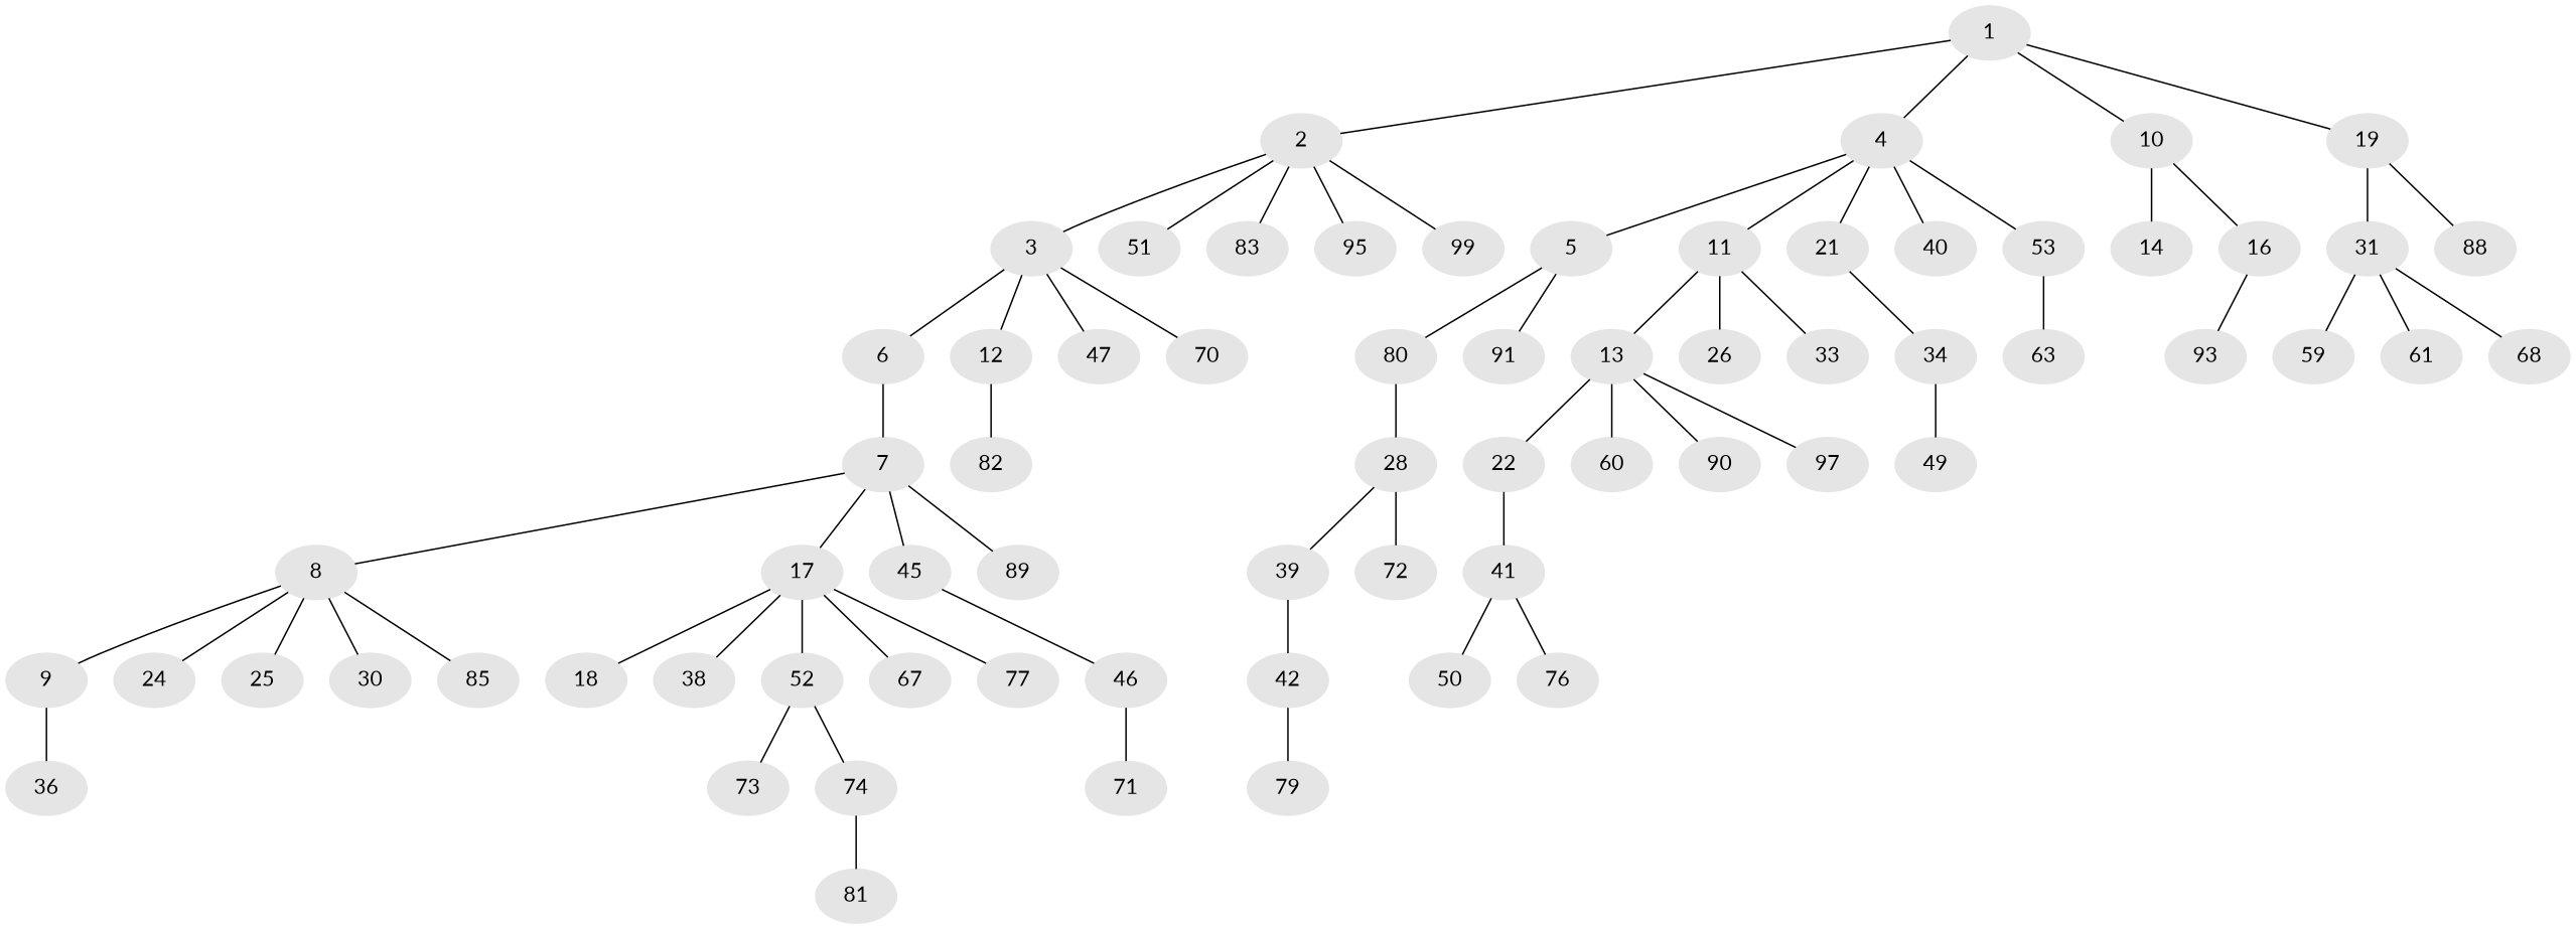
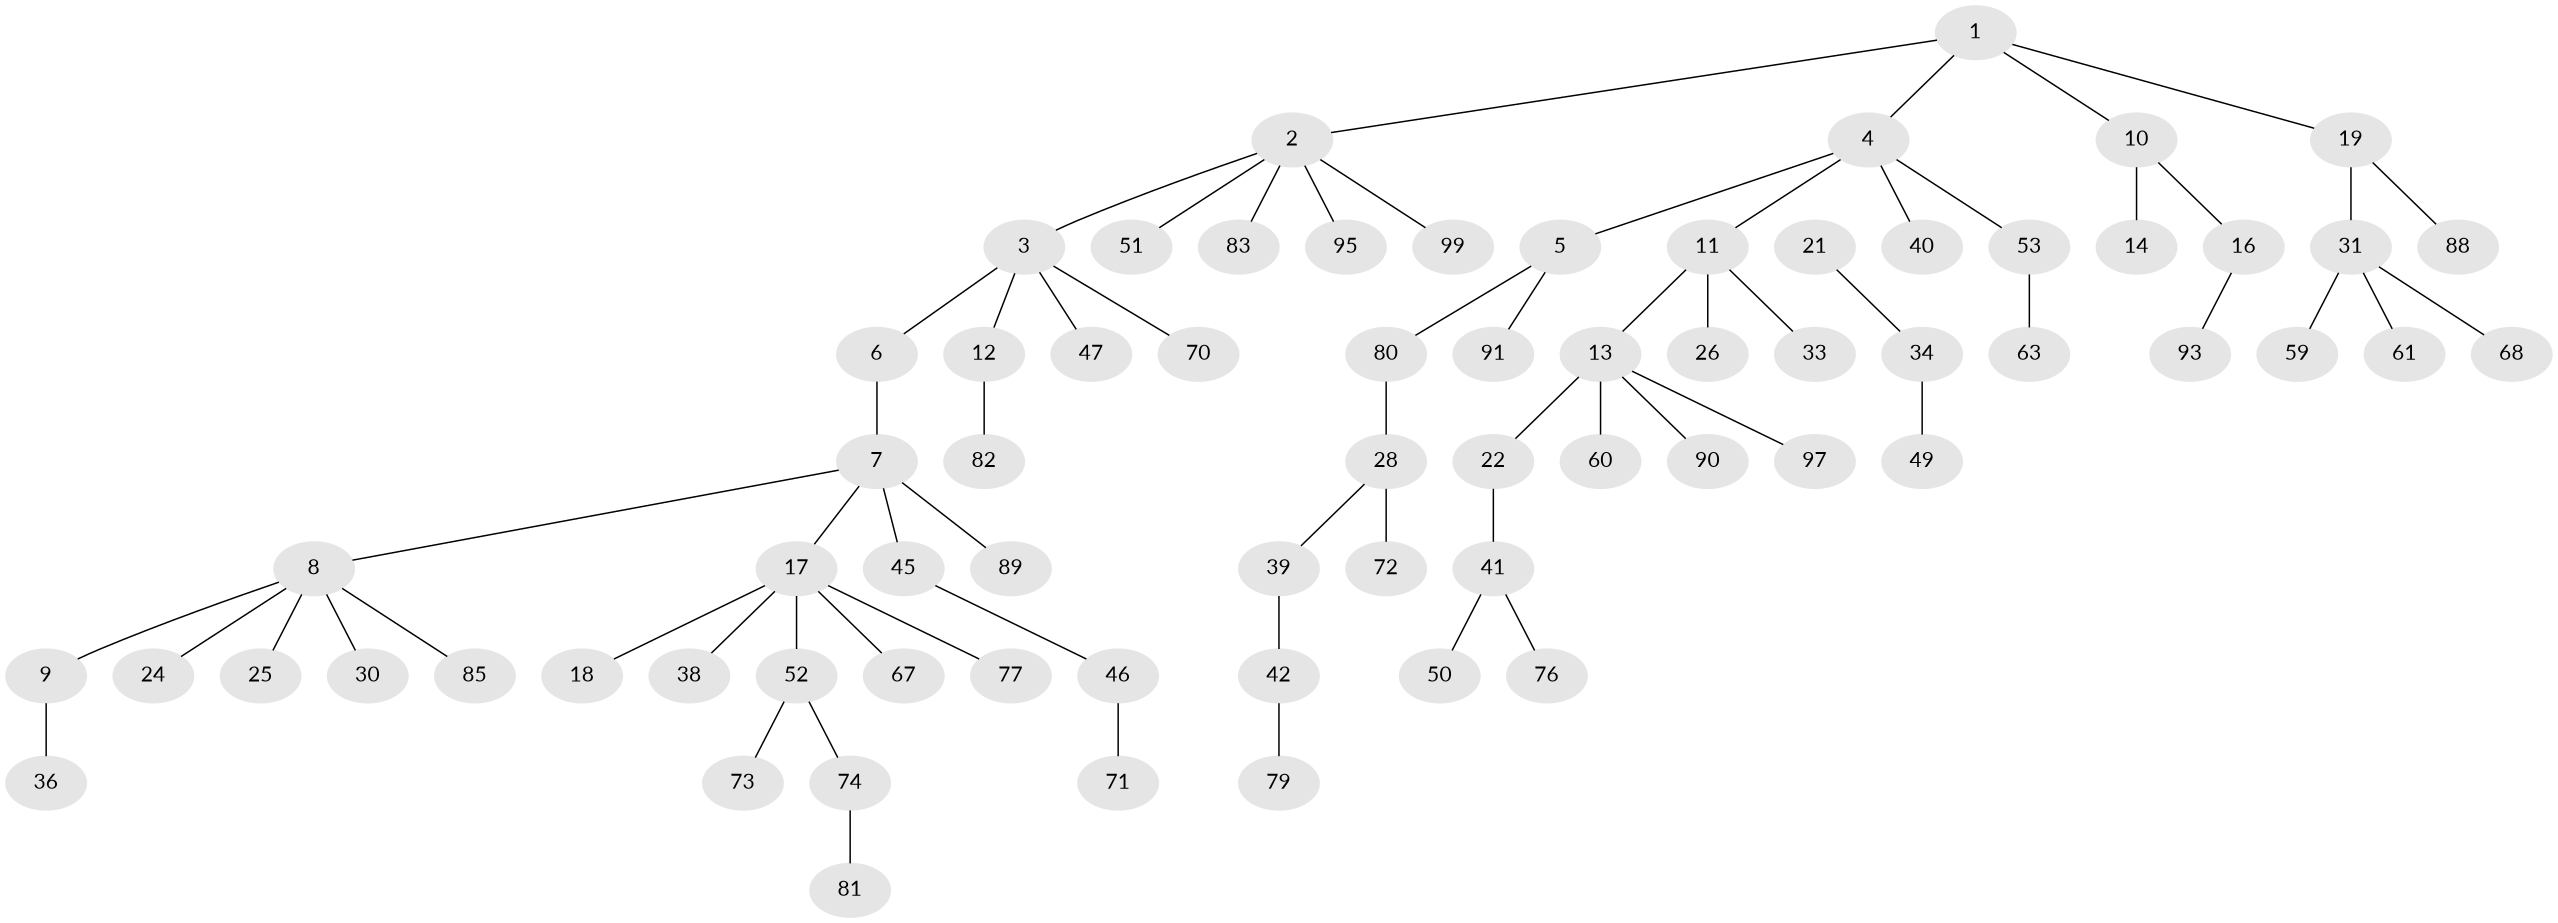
  graph {
    fontname=Lato
    node [color=gray90 fontname=Lato style=filled]
    edge [fontname=Lato]
    1 [super="+29"]
    2 [super="+20"]
    4 [super="+15"]
    10
    19 [super="+35"]
    3 [super="+58"]
    51
    83
    95
    99
    5 [super="+64"]
    11 [super="+43"]
    21 [super="+27"]
    40
    53
    14 [super="+86"]
    16 [super="+62"]
    31 [super="+54"]
    88
    6
    12 [super="+32"]
    47
    70
    7 [super="+84"]
    82 [super="+87"]
    80
    91
    13 [super="+100"]
    26
    33
    34 [super="+48"]
    63 [super="+96"]
    28 [super="+37"]
    39 [super="+56"]
    n35 [label=72]
    8 [super="+23"]
    17 [super="+72"]
    45 [super="+57"]
    89
    9
    24
    25
    30
    85
    18 [super="+78"]
    38 [super="+66"]
    52 [super="+65"]
    67
    77
    46 [super="+55"]
    36 [super="+94"]
    93
    22 [super="+98"]
    60
    90
    97
    41 [super="+44"]
    73
    74
    59
    61 [super="+75"]
    68
    49
    50
    76
    42 [super="+69"]
    79
    71
    81
    1 -- 2
    1 -- 4
    1 -- 10
    1 -- 19
    2 -- 3
    2 -- 51
    2 -- 83
    2 -- 95
    2 -- 99
    4 -- 5
    4 -- 11
-   4 -- 21
    4 -- 40
    4 -- 53
    10 -- 14
    10 -- 16
    19 -- 31
    19 -- 88
    3 -- 6
    3 -- 12
    3 -- 47
    3 -- 70
    5 -- 80
    5 -- 91
    11 -- 13
    11 -- 26
    11 -- 33
    21 -- 34
    53 -- 63
    16 -- 93
    31 -- 59
    31 -- 61
    31 -- 68
    6 -- 7
    12 -- 82
    7 -- 8
    7 -- 17
    7 -- 45
    7 -- 89
    80 -- 28
    13 -- 22
    13 -- 60
    13 -- 90
    13 -- 97
    34 -- 49
    28 -- 39
    28 -- n35
    39 -- 42
    8 -- 9
    8 -- 24
    8 -- 25
    8 -- 30
    8 -- 85
    17 -- 18
    17 -- 38
    17 -- 52
    17 -- 67
    17 -- 77
    45 -- 46
    9 -- 36
    52 -- 73
    52 -- 74
    46 -- 71
    22 -- 41
    41 -- 50
    41 -- 76
    74 -- 81
    42 -- 79
  }
